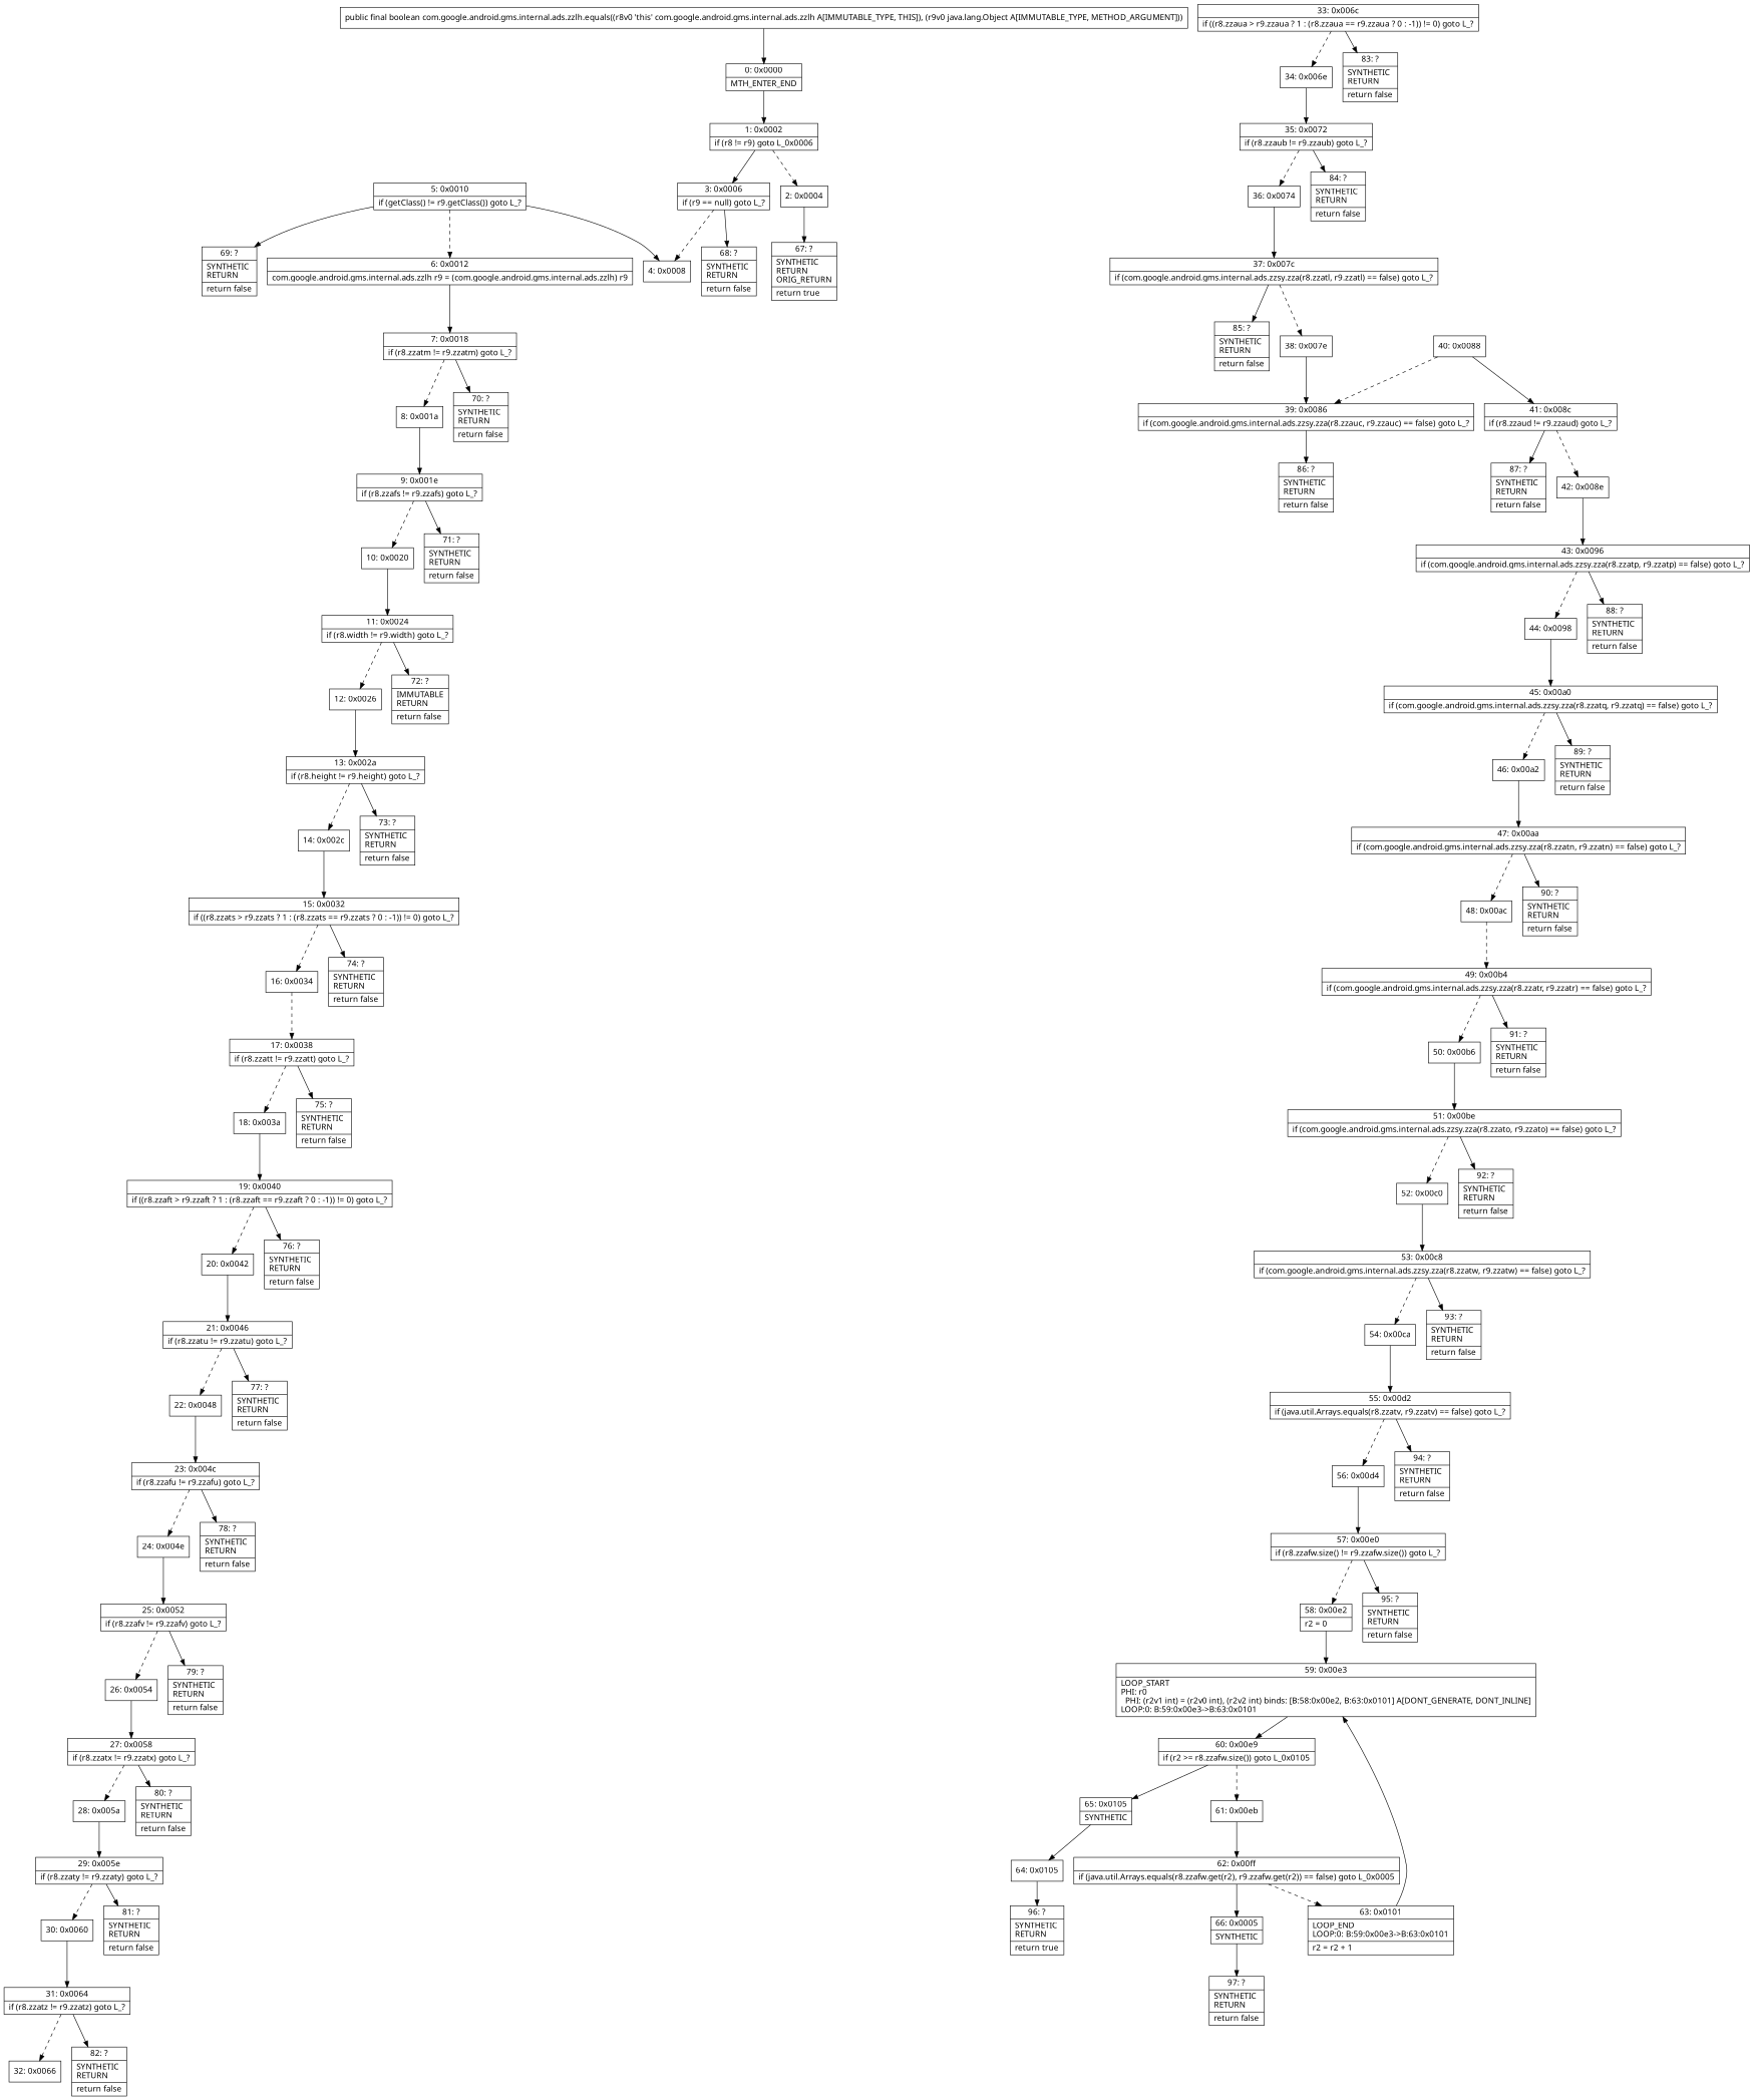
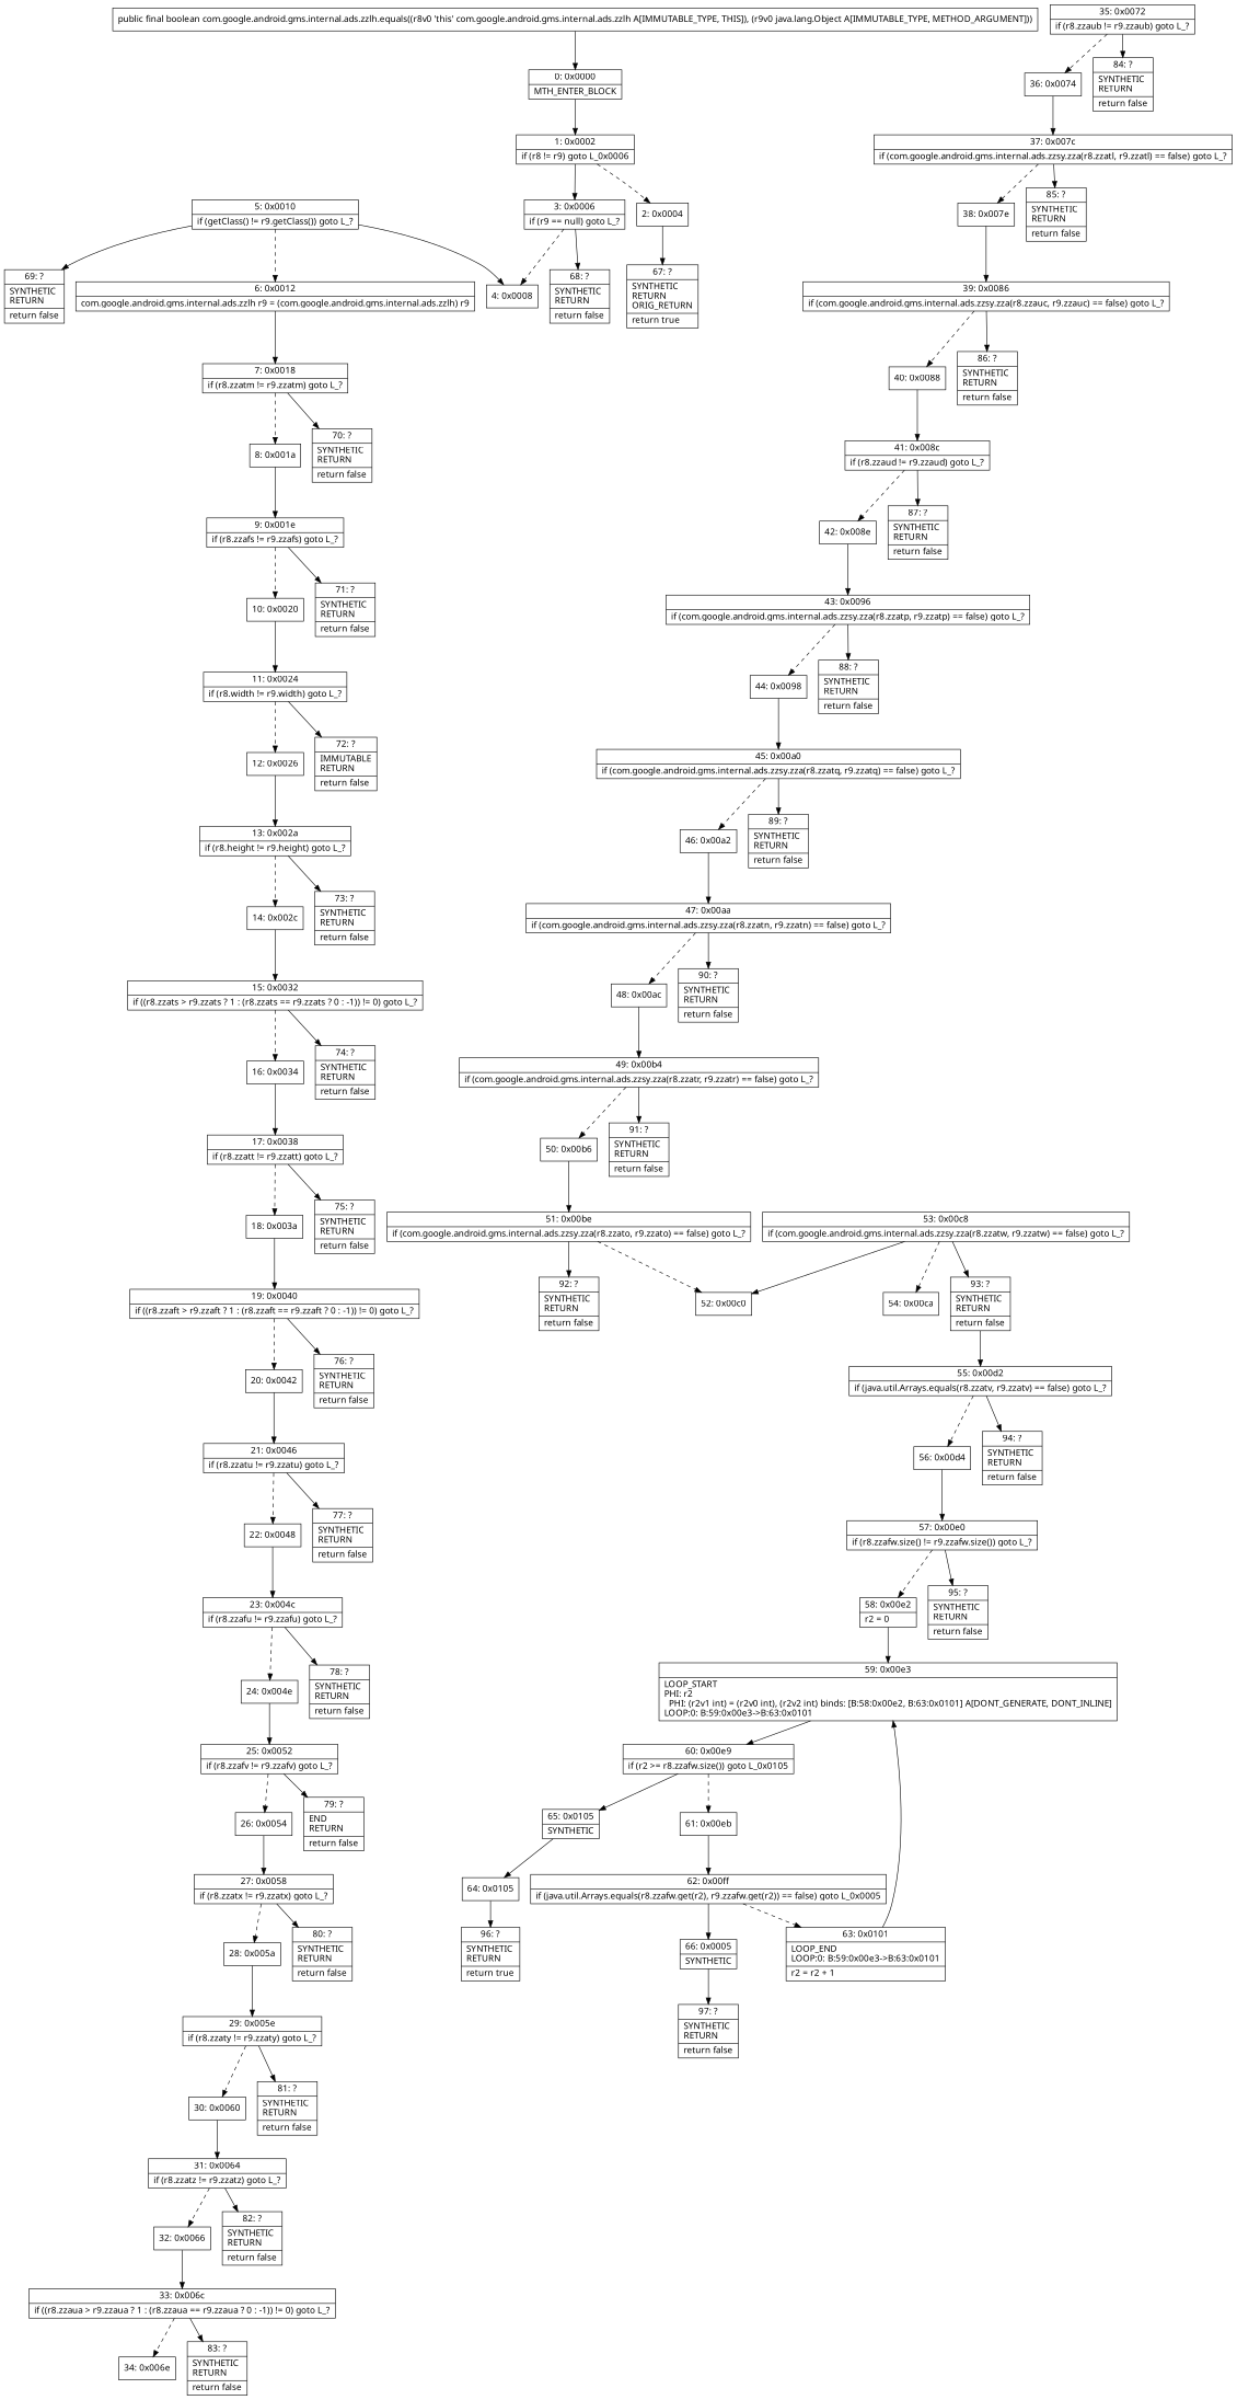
  digraph {
    fontname="Noto Sans"
    node [fontname="Noto Sans" shape=record]
    edge [fontname="Noto Sans"]
-   n1 [label="{0\:\ 0x0000|MTH_ENTER_END\l}"]
+   n1 [label="{0\:\ 0x0000|MTH_ENTER_BLOCK\l}"]
    n2 [label="{1\:\ 0x0002|if (r8 != r9) goto L_0x0006\l}"]
    n3 [label="{2\:\ 0x0004}"]
    n4 [label="{3\:\ 0x0006|if (r9 == null) goto L_?\l}"]
    n5 [label="{67\:\ ?|SYNTHETIC\lRETURN\lORIG_RETURN\l|return true\l}"]
    n6 [label="{4\:\ 0x0008}"]
    n7 [label="{68\:\ ?|SYNTHETIC\lRETURN\l|return false\l}"]
    n8 [label="{5\:\ 0x0010|if (getClass() != r9.getClass()) goto L_?\l}"]
    n9 [label="{6\:\ 0x0012|com.google.android.gms.internal.ads.zzlh r9 = (com.google.android.gms.internal.ads.zzlh) r9\l}"]
    n10 [label="{69\:\ ?|SYNTHETIC\lRETURN\l|return false\l}"]
    n11 [label="{7\:\ 0x0018|if (r8.zzatm != r9.zzatm) goto L_?\l}"]
    n12 [label="{8\:\ 0x001a}"]
    n13 [label="{70\:\ ?|SYNTHETIC\lRETURN\l|return false\l}"]
    n14 [label="{9\:\ 0x001e|if (r8.zzafs != r9.zzafs) goto L_?\l}"]
    n15 [label="{10\:\ 0x0020}"]
    n16 [label="{71\:\ ?|SYNTHETIC\lRETURN\l|return false\l}"]
    n17 [label="{11\:\ 0x0024|if (r8.width != r9.width) goto L_?\l}"]
    n18 [label="{12\:\ 0x0026}"]
    n19 [label="{72\:\ ?|IMMUTABLE\lRETURN\l|return false\l}"]
    n20 [label="{13\:\ 0x002a|if (r8.height != r9.height) goto L_?\l}"]
    n21 [label="{14\:\ 0x002c}"]
    n22 [label="{73\:\ ?|SYNTHETIC\lRETURN\l|return false\l}"]
    n23 [label="{15\:\ 0x0032|if ((r8.zzats \> r9.zzats ? 1 : (r8.zzats == r9.zzats ? 0 : \-1)) != 0) goto L_?\l}"]
    n24 [label="{16\:\ 0x0034}"]
    n25 [label="{74\:\ ?|SYNTHETIC\lRETURN\l|return false\l}"]
    n26 [label="{17\:\ 0x0038|if (r8.zzatt != r9.zzatt) goto L_?\l}"]
    n27 [label="{18\:\ 0x003a}"]
    n28 [label="{75\:\ ?|SYNTHETIC\lRETURN\l|return false\l}"]
    n29 [label="{19\:\ 0x0040|if ((r8.zzaft \> r9.zzaft ? 1 : (r8.zzaft == r9.zzaft ? 0 : \-1)) != 0) goto L_?\l}"]
    n30 [label="{20\:\ 0x0042}"]
    n31 [label="{76\:\ ?|SYNTHETIC\lRETURN\l|return false\l}"]
    n32 [label="{21\:\ 0x0046|if (r8.zzatu != r9.zzatu) goto L_?\l}"]
    n33 [label="{22\:\ 0x0048}"]
    n34 [label="{77\:\ ?|SYNTHETIC\lRETURN\l|return false\l}"]
    n35 [label="{23\:\ 0x004c|if (r8.zzafu != r9.zzafu) goto L_?\l}"]
    n36 [label="{24\:\ 0x004e}"]
    n37 [label="{78\:\ ?|SYNTHETIC\lRETURN\l|return false\l}"]
    n38 [label="{25\:\ 0x0052|if (r8.zzafv != r9.zzafv) goto L_?\l}"]
    n39 [label="{26\:\ 0x0054}"]
-   n40 [label="{79\:\ ?|SYNTHETIC\lRETURN\l|return false\l}"]
+   n40 [label="{79\:\ ?|END\lRETURN\l|return false\l}"]
    n41 [label="{27\:\ 0x0058|if (r8.zzatx != r9.zzatx) goto L_?\l}"]
    n42 [label="{28\:\ 0x005a}"]
    n43 [label="{80\:\ ?|SYNTHETIC\lRETURN\l|return false\l}"]
    n44 [label="{29\:\ 0x005e|if (r8.zzaty != r9.zzaty) goto L_?\l}"]
    n45 [label="{30\:\ 0x0060}"]
    n46 [label="{81\:\ ?|SYNTHETIC\lRETURN\l|return false\l}"]
    n47 [label="{31\:\ 0x0064|if (r8.zzatz != r9.zzatz) goto L_?\l}"]
    n48 [label="{32\:\ 0x0066}"]
    n49 [label="{82\:\ ?|SYNTHETIC\lRETURN\l|return false\l}"]
    n50 [label="{33\:\ 0x006c|if ((r8.zzaua \> r9.zzaua ? 1 : (r8.zzaua == r9.zzaua ? 0 : \-1)) != 0) goto L_?\l}"]
    n51 [label="{34\:\ 0x006e}"]
    n52 [label="{83\:\ ?|SYNTHETIC\lRETURN\l|return false\l}"]
    n53 [label="{35\:\ 0x0072|if (r8.zzaub != r9.zzaub) goto L_?\l}"]
    n54 [label="{36\:\ 0x0074}"]
    n55 [label="{84\:\ ?|SYNTHETIC\lRETURN\l|return false\l}"]
    n56 [label="{37\:\ 0x007c|if (com.google.android.gms.internal.ads.zzsy.zza(r8.zzatl, r9.zzatl) == false) goto L_?\l}"]
    n57 [label="{38\:\ 0x007e}"]
    n58 [label="{85\:\ ?|SYNTHETIC\lRETURN\l|return false\l}"]
    n59 [label="{39\:\ 0x0086|if (com.google.android.gms.internal.ads.zzsy.zza(r8.zzauc, r9.zzauc) == false) goto L_?\l}"]
    n60 [label="{40\:\ 0x0088}"]
    n61 [label="{86\:\ ?|SYNTHETIC\lRETURN\l|return false\l}"]
    n62 [label="{41\:\ 0x008c|if (r8.zzaud != r9.zzaud) goto L_?\l}"]
    n63 [label="{42\:\ 0x008e}"]
    n64 [label="{87\:\ ?|SYNTHETIC\lRETURN\l|return false\l}"]
    n65 [label="{43\:\ 0x0096|if (com.google.android.gms.internal.ads.zzsy.zza(r8.zzatp, r9.zzatp) == false) goto L_?\l}"]
    n66 [label="{44\:\ 0x0098}"]
    n67 [label="{88\:\ ?|SYNTHETIC\lRETURN\l|return false\l}"]
    n68 [label="{45\:\ 0x00a0|if (com.google.android.gms.internal.ads.zzsy.zza(r8.zzatq, r9.zzatq) == false) goto L_?\l}"]
    n69 [label="{46\:\ 0x00a2}"]
    n70 [label="{89\:\ ?|SYNTHETIC\lRETURN\l|return false\l}"]
    n71 [label="{47\:\ 0x00aa|if (com.google.android.gms.internal.ads.zzsy.zza(r8.zzatn, r9.zzatn) == false) goto L_?\l}"]
    n72 [label="{48\:\ 0x00ac}"]
    n73 [label="{90\:\ ?|SYNTHETIC\lRETURN\l|return false\l}"]
    n74 [label="{49\:\ 0x00b4|if (com.google.android.gms.internal.ads.zzsy.zza(r8.zzatr, r9.zzatr) == false) goto L_?\l}"]
    n75 [label="{50\:\ 0x00b6}"]
    n76 [label="{91\:\ ?|SYNTHETIC\lRETURN\l|return false\l}"]
    n77 [label="{51\:\ 0x00be|if (com.google.android.gms.internal.ads.zzsy.zza(r8.zzato, r9.zzato) == false) goto L_?\l}"]
    n78 [label="{52\:\ 0x00c0}"]
    n79 [label="{92\:\ ?|SYNTHETIC\lRETURN\l|return false\l}"]
    n80 [label="{53\:\ 0x00c8|if (com.google.android.gms.internal.ads.zzsy.zza(r8.zzatw, r9.zzatw) == false) goto L_?\l}"]
    n81 [label="{54\:\ 0x00ca}"]
    n82 [label="{93\:\ ?|SYNTHETIC\lRETURN\l|return false\l}"]
    n83 [label="{55\:\ 0x00d2|if (java.util.Arrays.equals(r8.zzatv, r9.zzatv) == false) goto L_?\l}"]
    n84 [label="{56\:\ 0x00d4}"]
    n85 [label="{94\:\ ?|SYNTHETIC\lRETURN\l|return false\l}"]
    n86 [label="{57\:\ 0x00e0|if (r8.zzafw.size() != r9.zzafw.size()) goto L_?\l}"]
    n87 [label="{58\:\ 0x00e2|r2 = 0\l}"]
    n88 [label="{95\:\ ?|SYNTHETIC\lRETURN\l|return false\l}"]
-   n89 [label="{59\:\ 0x00e3|LOOP_START\lPHI: r0 \l  PHI: (r2v1 int) = (r2v0 int), (r2v2 int) binds: [B:58:0x00e2, B:63:0x0101] A[DONT_GENERATE, DONT_INLINE]\lLOOP:0: B:59:0x00e3\-\>B:63:0x0101\l}"]
+   n89 [label="{59\:\ 0x00e3|LOOP_START\lPHI: r2 \l  PHI: (r2v1 int) = (r2v0 int), (r2v2 int) binds: [B:58:0x00e2, B:63:0x0101] A[DONT_GENERATE, DONT_INLINE]\lLOOP:0: B:59:0x00e3\-\>B:63:0x0101\l}"]
    n90 [label="{60\:\ 0x00e9|if (r2 \>= r8.zzafw.size()) goto L_0x0105\l}"]
    n91 [label="{61\:\ 0x00eb}"]
    n92 [label="{65\:\ 0x0105|SYNTHETIC\l}"]
    n93 [label="{62\:\ 0x00ff|if (java.util.Arrays.equals(r8.zzafw.get(r2), r9.zzafw.get(r2)) == false) goto L_0x0005\l}"]
    n94 [label="{64\:\ 0x0105}"]
    n95 [label="{63\:\ 0x0101|LOOP_END\lLOOP:0: B:59:0x00e3\-\>B:63:0x0101\l|r2 = r2 + 1\l}"]
    n96 [label="{66\:\ 0x0005|SYNTHETIC\l}"]
    n97 [label="{97\:\ ?|SYNTHETIC\lRETURN\l|return false\l}"]
    n98 [label="{96\:\ ?|SYNTHETIC\lRETURN\l|return true\l}"]
    n99 [label="{public final boolean com.google.android.gms.internal.ads.zzlh.equals((r8v0 'this' com.google.android.gms.internal.ads.zzlh A[IMMUTABLE_TYPE, THIS]), (r9v0 java.lang.Object A[IMMUTABLE_TYPE, METHOD_ARGUMENT])) }"]
    n1 -> n2
    n2 -> n3 [style=dashed]
    n2 -> n4
    n3 -> n5
    n4 -> n6 [style=dashed]
    n4 -> n7
    n8 -> n6
    n8 -> n9 [style=dashed]
    n8 -> n10
    n9 -> n11
    n11 -> n12 [style=dashed]
    n11 -> n13
    n12 -> n14
    n14 -> n15 [style=dashed]
    n14 -> n16
    n15 -> n17
    n17 -> n18 [style=dashed]
    n17 -> n19
    n18 -> n20
    n20 -> n21 [style=dashed]
    n20 -> n22
    n21 -> n23
    n23 -> n24 [style=dashed]
    n23 -> n25
-   n24 -> n26 [style=dashed]
+   n24 -> n26
    n26 -> n27 [style=dashed]
    n26 -> n28
    n27 -> n29
    n29 -> n30 [style=dashed]
    n29 -> n31
    n30 -> n32
    n32 -> n33 [style=dashed]
    n32 -> n34
    n33 -> n35
    n35 -> n36 [style=dashed]
    n35 -> n37
    n36 -> n38
    n38 -> n39 [style=dashed]
    n38 -> n40
    n39 -> n41
    n41 -> n42 [style=dashed]
    n41 -> n43
    n42 -> n44
    n44 -> n45 [style=dashed]
    n44 -> n46
    n45 -> n47
    n47 -> n48 [style=dashed]
    n47 -> n49
+   n48 -> n50
    n50 -> n51 [style=dashed]
    n50 -> n52
-   n51 -> n53
    n53 -> n54 [style=dashed]
    n53 -> n55
    n54 -> n56
    n56 -> n57 [style=dashed]
    n56 -> n58
    n57 -> n59
-   n60 -> n59 [style=dashed]
+   n59 -> n60 [style=dashed]
    n59 -> n61
    n60 -> n62
    n62 -> n63 [style=dashed]
    n62 -> n64
    n63 -> n65
    n65 -> n66 [style=dashed]
    n65 -> n67
    n66 -> n68
    n68 -> n69 [style=dashed]
    n68 -> n70
    n69 -> n71
    n71 -> n72 [style=dashed]
    n71 -> n73
-   n72 -> n74 [style=dashed]
+   n72 -> n74
    n74 -> n75 [style=dashed]
    n74 -> n76
    n75 -> n77
    n77 -> n78 [style=dashed]
    n77 -> n79
-   n78 -> n80
+   n80 -> n78
    n80 -> n81 [style=dashed]
    n80 -> n82
-   n81 -> n83
+   n82 -> n83
    n83 -> n84 [style=dashed]
    n83 -> n85
    n84 -> n86
    n86 -> n87 [style=dashed]
    n86 -> n88
    n87 -> n89
    n89 -> n90
    n90 -> n91 [style=dashed]
    n90 -> n92
    n91 -> n93
    n92 -> n94
    n93 -> n95 [style=dashed]
    n93 -> n96
    n94 -> n98
    n95 -> n89
    n96 -> n97
    n99 -> n1
  }
